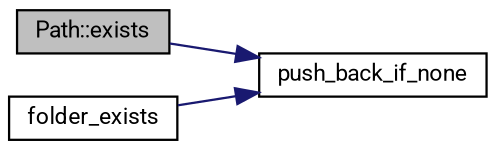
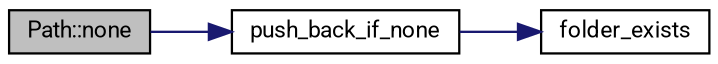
  digraph {
    fontname=Roboto
    rankdir=LR
    node [color=black fillcolor=white fontname=Roboto fontsize=10 shape=record style=filled]
    edge [color=midnightblue fontname=Roboto fontsize=10 labelfontname=Helvetica labelfontsize=10 style=solid]
-   n1 [fillcolor=grey75 fontcolor=black height=0.2 label="Path::exists" width=0.4]
+   n1 [fillcolor=grey75 fontcolor=black height=0.2 label="Path::none" width=0.4]
    n2 [height=0.2 label=push_back_if_none width=0.4]
    n3 [height=0.2 label=folder_exists width=0.4]
    n1 -> n2
-   n3 -> n2
+   n2 -> n3
  }
